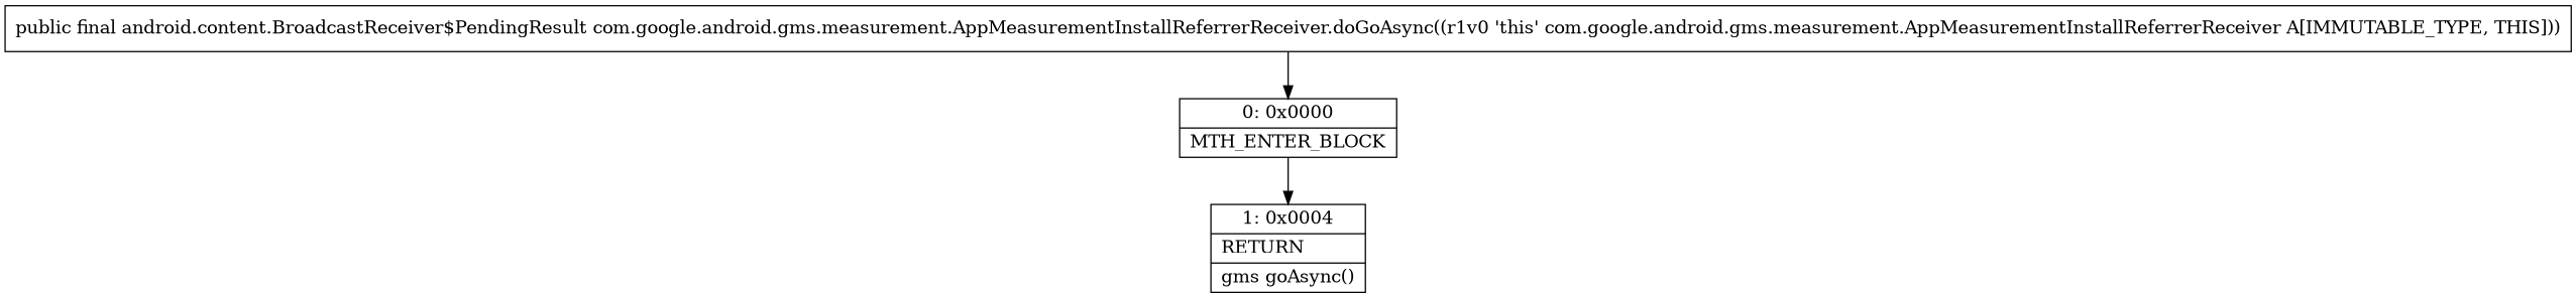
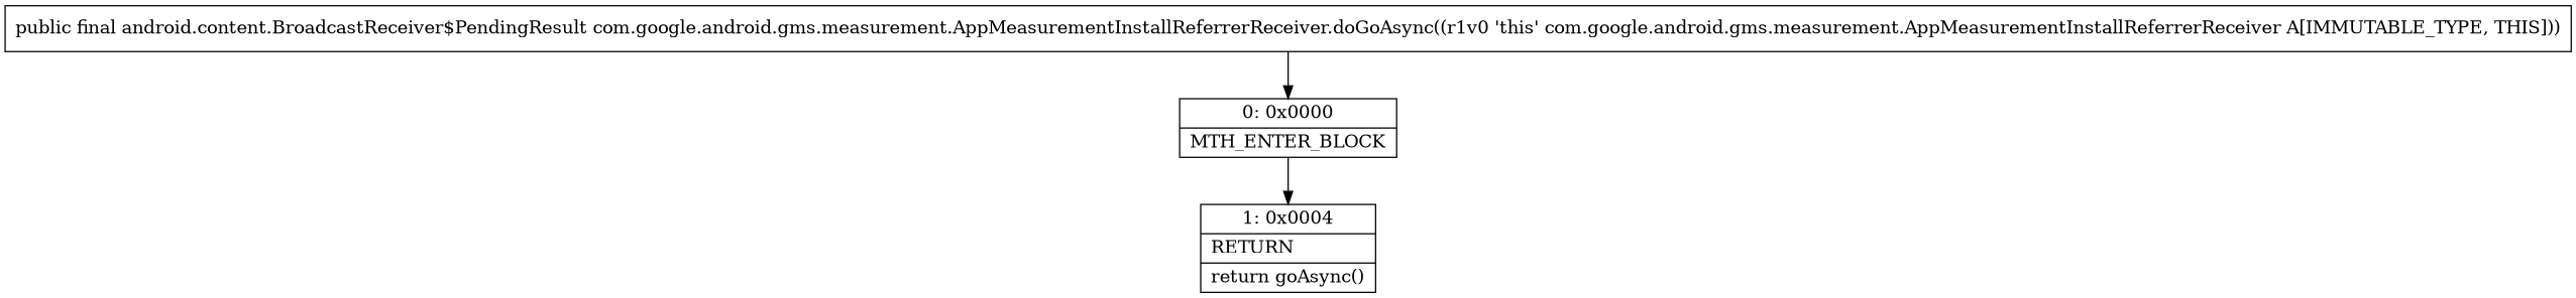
  digraph {
    node [shape=record]
    n1 [label="{0\:\ 0x0000|MTH_ENTER_BLOCK\l}"]
-   n2 [label="{1\:\ 0x0004|RETURN\l|gms goAsync()\l}"]
+   n2 [label="{1\:\ 0x0004|RETURN\l|return goAsync()\l}"]
    n3 [label="{public final android.content.BroadcastReceiver$PendingResult com.google.android.gms.measurement.AppMeasurementInstallReferrerReceiver.doGoAsync((r1v0 'this' com.google.android.gms.measurement.AppMeasurementInstallReferrerReceiver A[IMMUTABLE_TYPE, THIS])) }"]
    n1 -> n2
    n3 -> n1
  }
